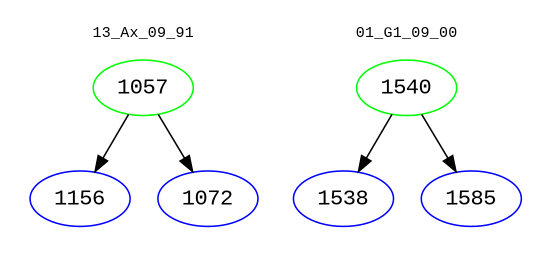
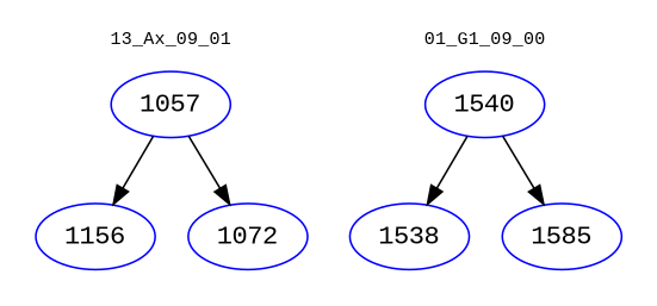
  digraph {
    fontname="Liberation Mono"
    node [color=blue fontname="Liberation Mono"]
    edge [color=black fontname="Liberation Mono"]
-   n1 [color=green label=1057]
+   n1 [label=1057]
    n2 [label=1156]
    n3 [label=1072]
-   n4 [color=green label=1540]
+   n4 [label=1540]
    n5 [label=1538]
    n6 [label=1585]
    subgraph cluster_1 {
      color=white
      fontsize=10
-     label="13_Ax_09_91"
+     label="13_Ax_09_01"
      n1
      n2
      n3
    }
    subgraph cluster_2 {
      color=white
      fontsize=10
      label="01_G1_09_00"
      n4
      n5
      n6
    }
    n1 -> n2
    n1 -> n3
    n4 -> n5
    n4 -> n6
  }
